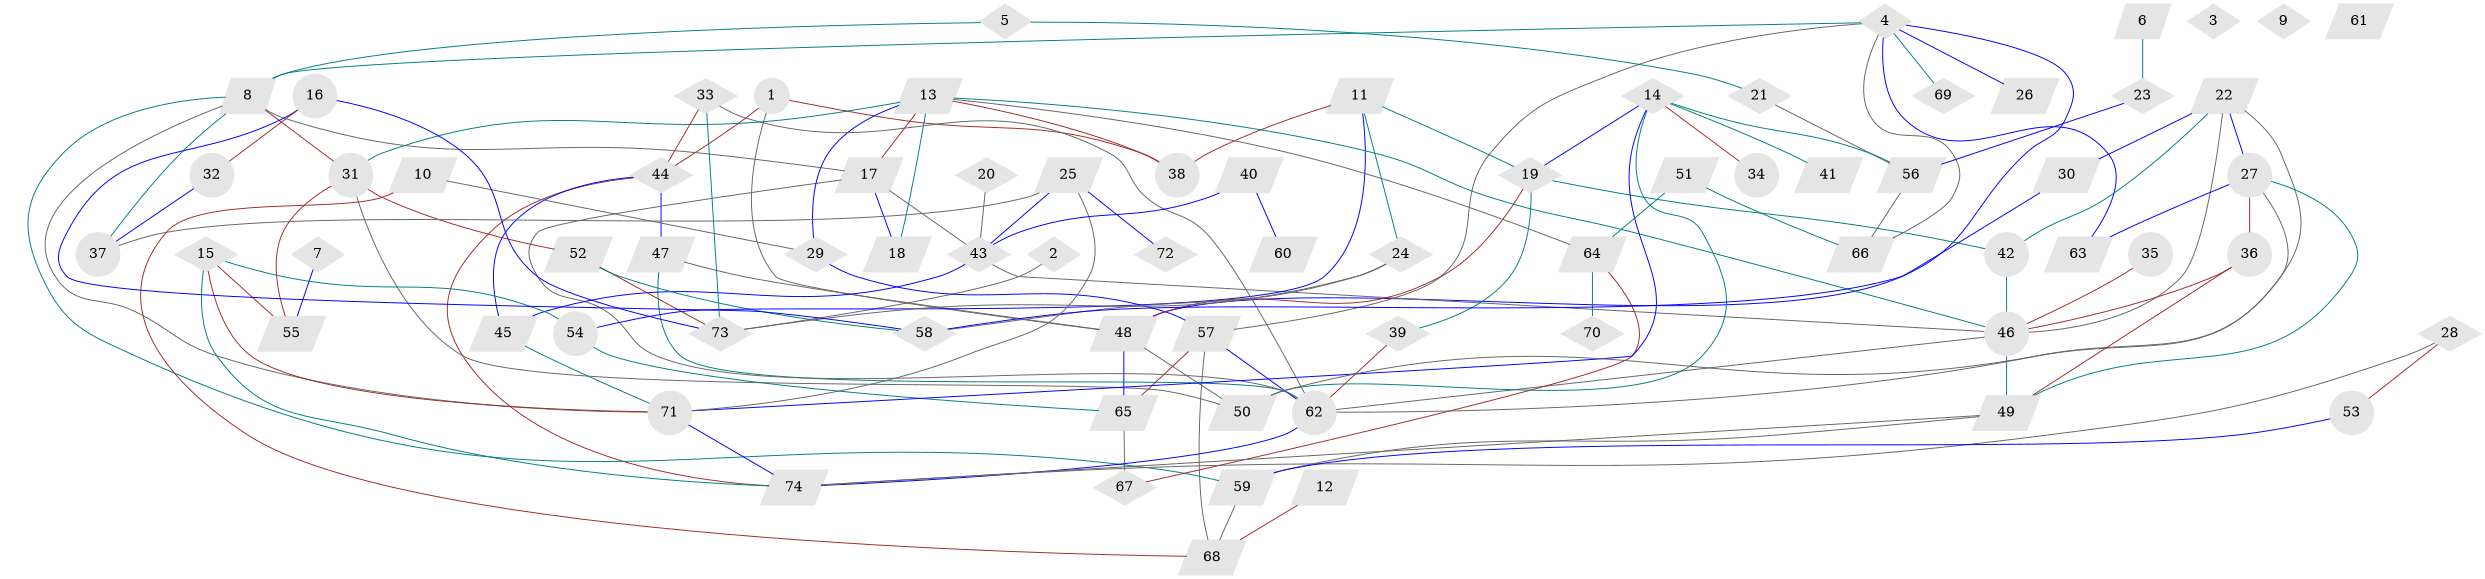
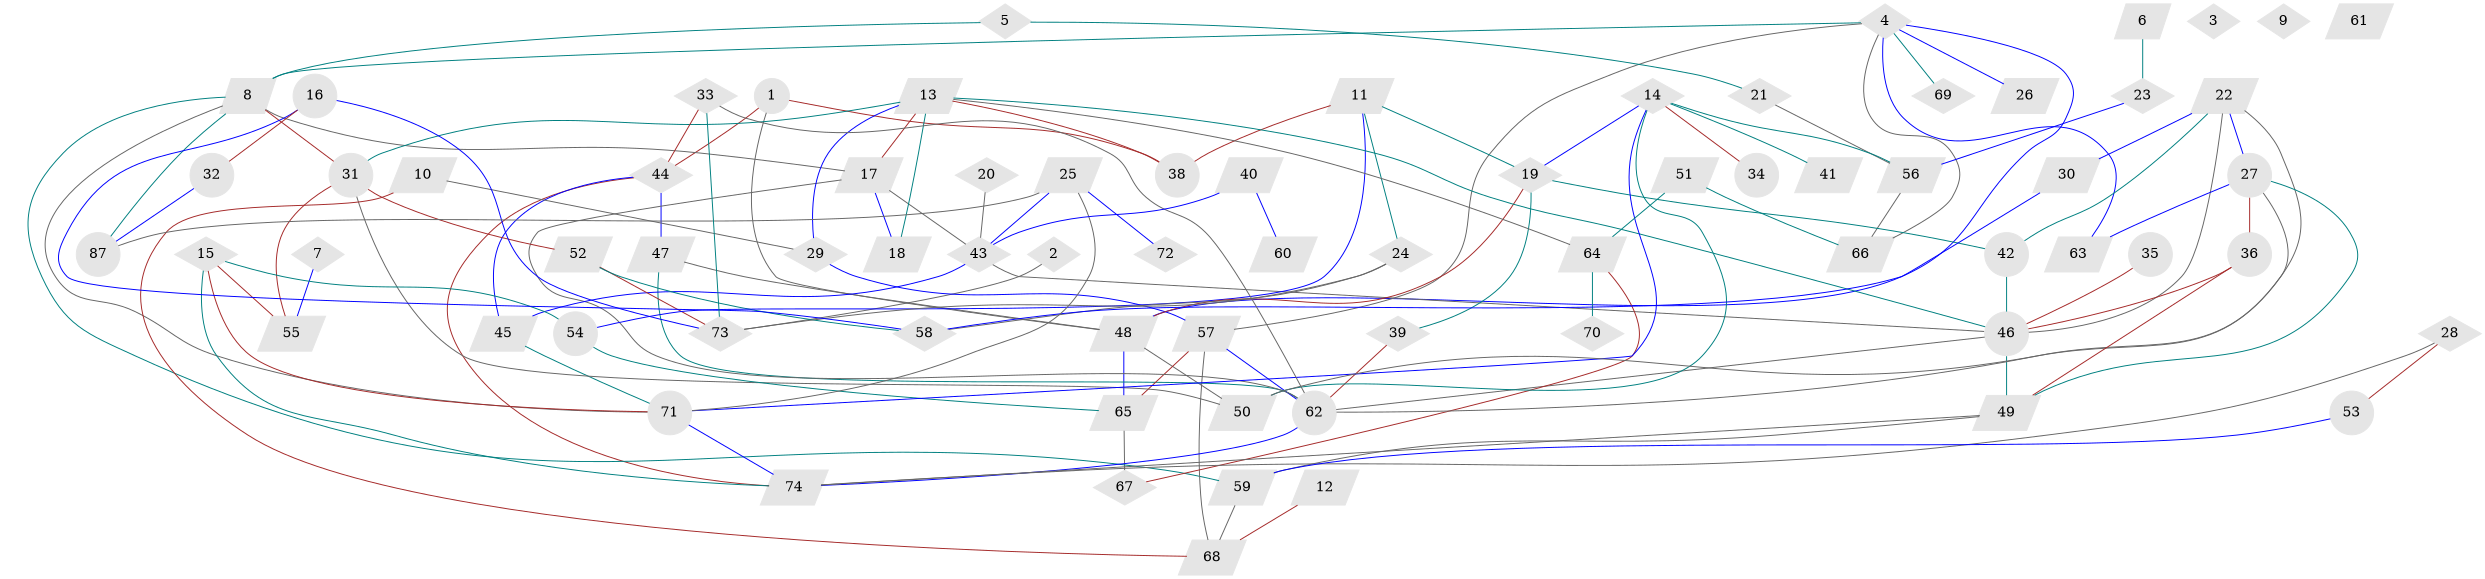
  graph {
    node [color=gray90 shape=parallelogram style=filled]
    edge [color=gray40]
    1 [shape=circle]
    38 [shape=circle]
    44 [shape=diamond]
    48
    74
    45
    47
    50
    65
    2 [shape=diamond]
    73 [shape=diamond]
    3 [shape=diamond]
    4 [shape=diamond]
    8
    26
    57
    63
    66
    69 [shape=diamond]
    17
    31 [shape=circle]
-   37 [shape=circle]
+   37 [shape=circle label=87]
    59
    71 [shape=circle]
    68
    62 [shape=circle]
    5 [shape=diamond]
    21 [shape=diamond]
    56
    23 [shape=diamond]
    6
    7 [shape=diamond]
    55
    18
    43 [shape=diamond]
    52
    9 [shape=diamond]
    29 [shape=diamond]
    10
    11
    19 [shape=diamond]
    24 [shape=diamond]
    54 [shape=circle]
    39 [shape=diamond]
    42 [shape=circle]
    58 [shape=diamond]
    12
    13
    46 [shape=circle]
    64
    49
    67 [shape=diamond]
    70 [shape=diamond]
    14 [shape=diamond]
    34 [shape=circle]
    41
    15 [shape=diamond]
    16 [shape=circle]
    32 [shape=circle]
    20 [shape=diamond]
    22
    27 [shape=circle]
    30
    36 [shape=circle]
    25
    72 [shape=diamond]
    28 [shape=diamond]
    53 [shape=circle]
    33 [shape=diamond]
    35 [shape=circle]
    40
    60
    51
    61
    1 -- 38 [color=brown]
    1 -- 44 [color=brown]
    1 -- 48
    44 -- 74 [color=brown]
    44 -- 45 [color=blue]
    44 -- 47 [color=blue]
    48 -- 50
    48 -- 65 [color=blue]
    45 -- 71 [color=teal]
    47 -- 48
    47 -- 62 [color=teal]
    65 -- 67
    2 -- 73
    4 -- 48 [color=blue]
    4 -- 8 [color=teal]
    4 -- 26 [color=blue]
    4 -- 57
    4 -- 63 [color=blue]
    4 -- 66
    4 -- 69 [color=teal]
    8 -- 17
    8 -- 31 [color=brown]
    8 -- 37 [color=teal]
    8 -- 59 [color=teal]
    8 -- 71
    57 -- 65 [color=brown]
    57 -- 68
    57 -- 62 [color=blue]
    17 -- 62
    17 -- 18 [color=blue]
    17 -- 43
    31 -- 50
    31 -- 55 [color=brown]
    31 -- 52 [color=brown]
    59 -- 68
    71 -- 74 [color=blue]
    62 -- 74 [color=blue]
    5 -- 8 [color=teal]
    5 -- 21 [color=teal]
    21 -- 56
    56 -- 66
    23 -- 56 [color=blue]
    6 -- 23 [color=teal]
    7 -- 55 [color=blue]
    43 -- 45 [color=blue]
    43 -- 46
    52 -- 73 [color=brown]
    52 -- 58 [color=teal]
    29 -- 57 [color=blue]
    10 -- 68 [color=brown]
    10 -- 29
    11 -- 38 [color=brown]
    11 -- 19 [color=teal]
    11 -- 24 [color=teal]
    11 -- 54 [color=blue]
    19 -- 48 [color=brown]
    19 -- 39 [color=teal]
    19 -- 42 [color=teal]
    24 -- 73
    24 -- 58
    54 -- 65 [color=teal]
    39 -- 62 [color=brown]
    42 -- 46 [color=teal]
    12 -- 68 [color=brown]
    13 -- 38 [color=brown]
    13 -- 17 [color=brown]
    13 -- 31 [color=teal]
    13 -- 18 [color=teal]
    13 -- 29 [color=blue]
    13 -- 46 [color=teal]
    13 -- 64
    46 -- 62
    46 -- 49 [color=teal]
    64 -- 67 [color=brown]
    64 -- 70 [color=teal]
    49 -- 74
    49 -- 59
    14 -- 50 [color=teal]
    14 -- 71 [color=blue]
    14 -- 56 [color=teal]
    14 -- 19 [color=blue]
    14 -- 34 [color=brown]
    14 -- 41 [color=teal]
    15 -- 74 [color=teal]
    15 -- 71 [color=brown]
    15 -- 55 [color=brown]
    15 -- 54 [color=teal]
    16 -- 73 [color=blue]
    16 -- 58 [color=blue]
    16 -- 32 [color=brown]
    32 -- 37 [color=blue]
    20 -- 43
    22 -- 50
    22 -- 42 [color=teal]
    22 -- 46
    22 -- 27 [color=blue]
    22 -- 30 [color=blue]
    27 -- 63 [color=blue]
    27 -- 62
    27 -- 49 [color=teal]
    27 -- 36 [color=brown]
    30 -- 58 [color=blue]
    36 -- 46 [color=brown]
    36 -- 49 [color=brown]
    25 -- 37
    25 -- 71
    25 -- 43 [color=blue]
    25 -- 72 [color=blue]
    28 -- 74
    28 -- 53 [color=brown]
    53 -- 59 [color=blue]
    33 -- 44 [color=brown]
    33 -- 73 [color=teal]
    33 -- 62
    35 -- 46 [color=brown]
    40 -- 43 [color=blue]
    40 -- 60 [color=blue]
    51 -- 66 [color=teal]
    51 -- 64 [color=teal]
  }
